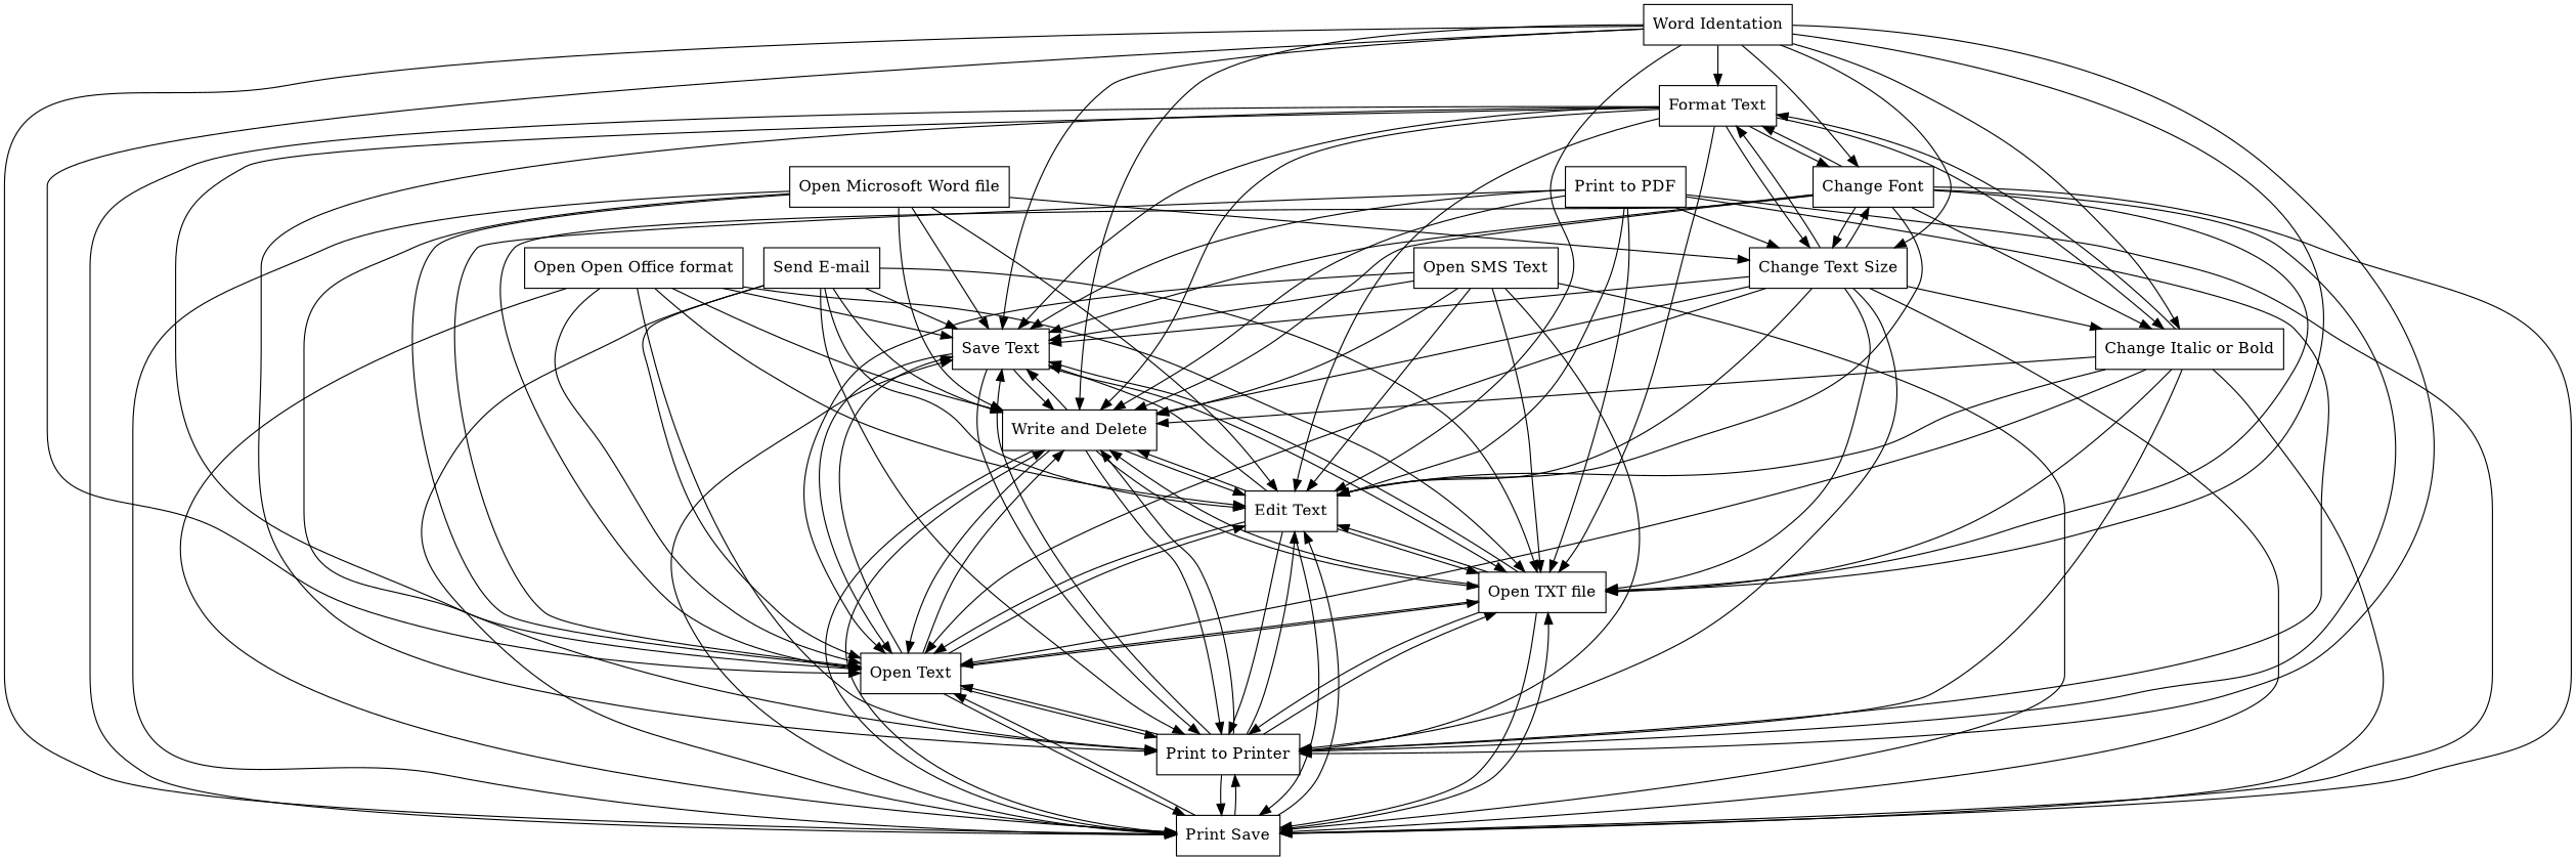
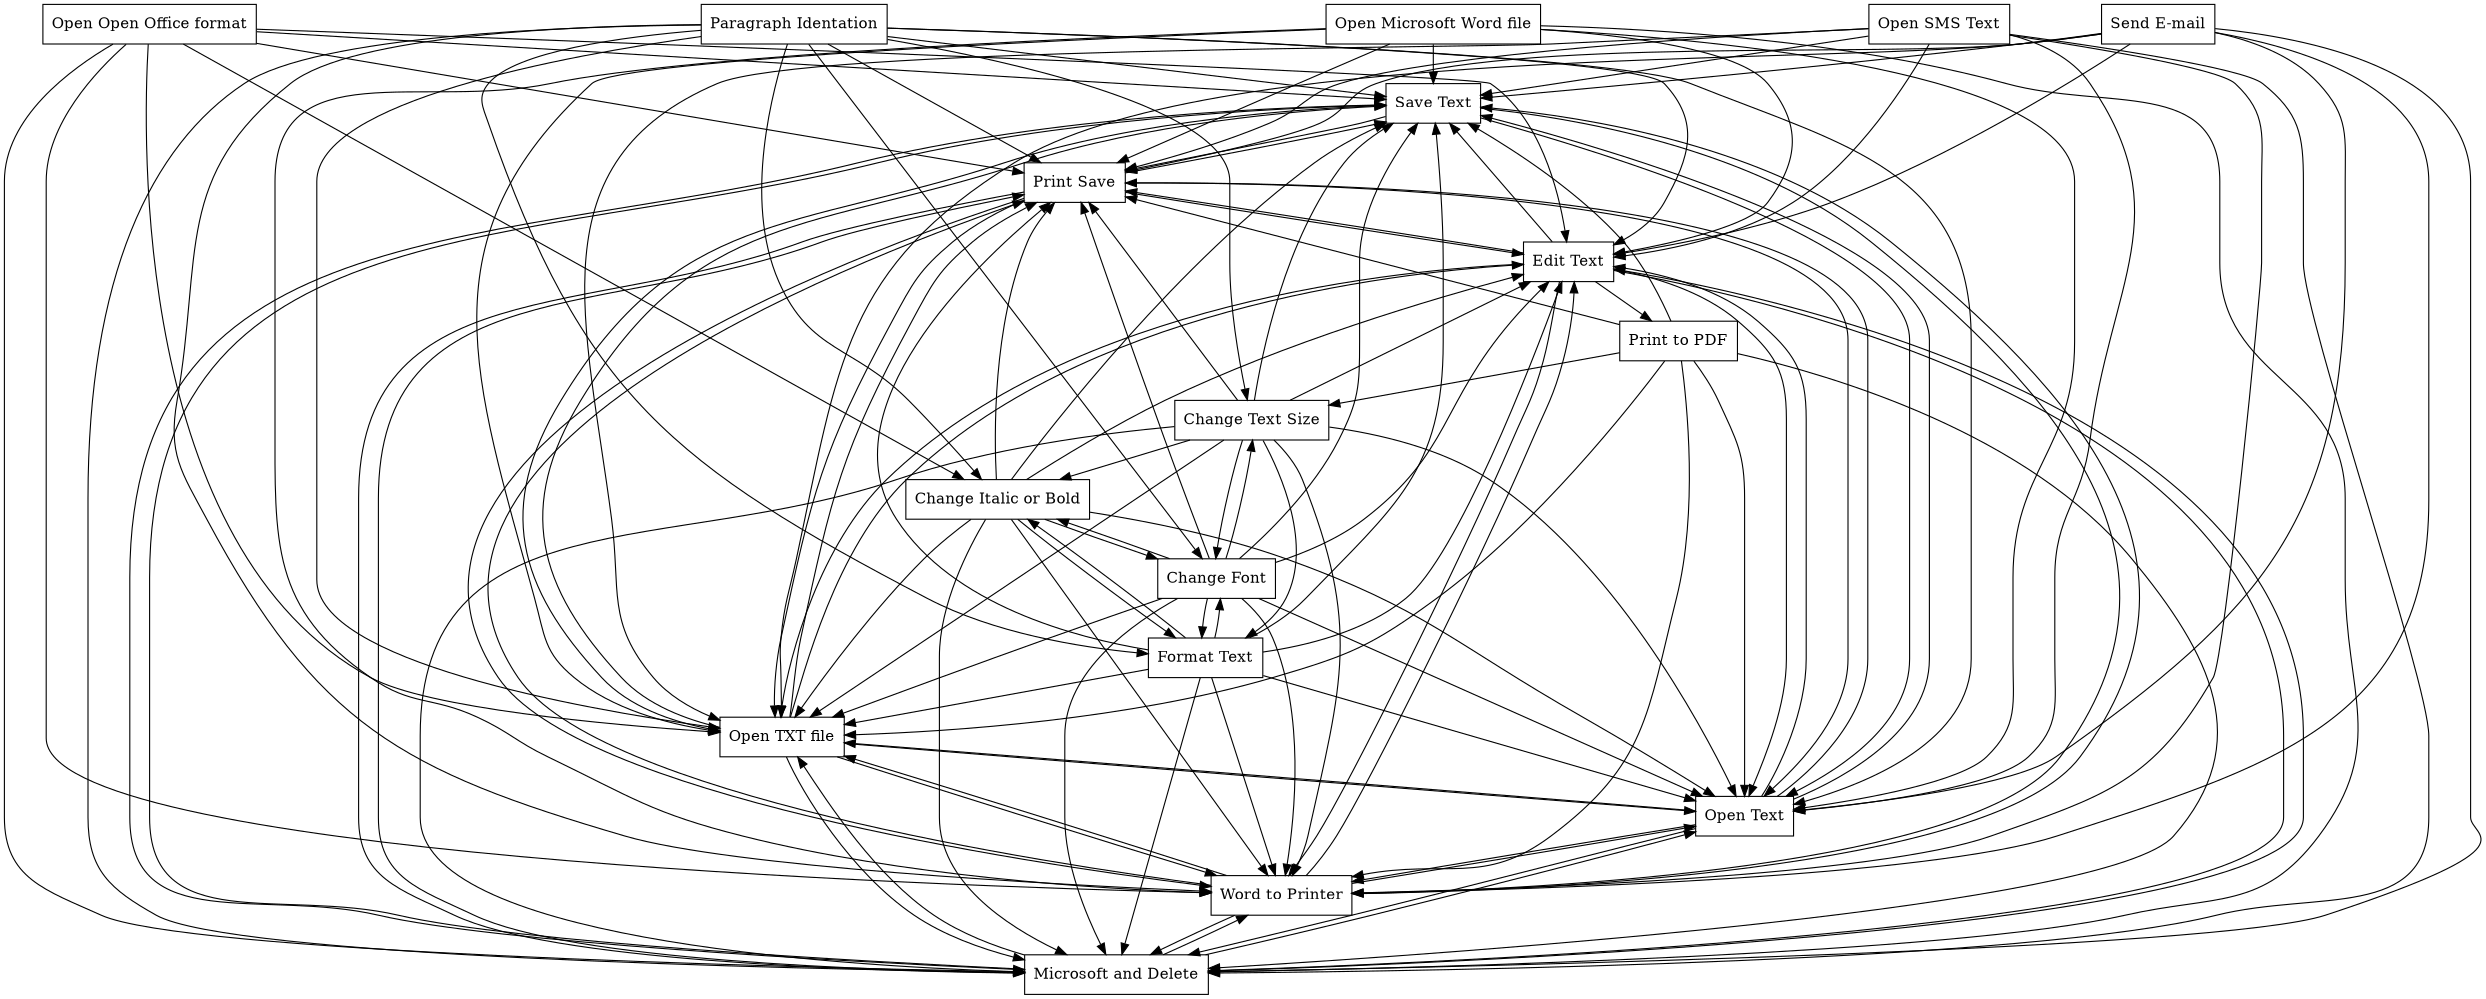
  digraph {
    rankdir=TB
    node [shape=box]
    edge [arrowhead=normal]
    n1 [label="Save Text"]
    n2 [label="Print Save"]
-   n3 [label="Write and Delete"]
-   n4 [label="Print to Printer"]
+   n3 [label="Microsoft and Delete"]
+   n4 [label="Word to Printer"]
    n5 [label="Open Text"]
    n6 [label="Open TXT file"]
    n7 [label="Edit Text"]
    n8 [label="Format Text"]
    n9 [label="Change Font"]
    n10 [label="Change Text Size"]
    n11 [label="Change Italic or Bold"]
    n12 [label="Print to PDF"]
    n13 [label="Open SMS Text"]
    n14 [label="Open Microsoft Word file"]
-   n15 [label="Word Identation"]
+   n15 [label="Paragraph Identation"]
    n16 [label="Open Open Office format"]
    n17 [label="Send E-mail"]
+   n1 -> n2
    n1 -> n3
    n1 -> n4
    n1 -> n5
    n1 -> n6
    n2 -> n1
    n2 -> n3
    n2 -> n4
    n2 -> n5
    n2 -> n6
    n2 -> n7
    n3 -> n1
    n3 -> n2
    n3 -> n4
    n3 -> n5
    n3 -> n6
    n3 -> n7
    n4 -> n1
    n4 -> n2
    n4 -> n3
    n4 -> n5
    n4 -> n6
    n4 -> n7
    n5 -> n1
    n5 -> n2
    n5 -> n3
    n5 -> n4
    n5 -> n6
    n5 -> n7
    n6 -> n1
    n6 -> n2
    n6 -> n3
    n6 -> n4
    n6 -> n5
    n6 -> n7
    n7 -> n1
    n7 -> n2
    n7 -> n3
    n7 -> n4
    n7 -> n5
    n7 -> n6
    n8 -> n1
    n8 -> n2
    n8 -> n3
    n8 -> n4
    n8 -> n5
    n8 -> n6
    n8 -> n7
    n8 -> n9
-   n8 -> n10
    n8 -> n11
    n9 -> n1
    n9 -> n2
    n9 -> n3
    n9 -> n4
    n9 -> n5
    n9 -> n6
    n9 -> n7
    n9 -> n8
    n9 -> n10
    n9 -> n11
    n10 -> n1
    n10 -> n2
    n10 -> n3
    n10 -> n4
    n10 -> n5
    n10 -> n6
    n10 -> n7
    n10 -> n8
    n10 -> n9
    n10 -> n11
+   n11 -> n1
    n11 -> n2
    n11 -> n3
    n11 -> n4
    n11 -> n5
    n11 -> n6
    n11 -> n7
    n11 -> n8
+   n11 -> n9
    n12 -> n1
    n12 -> n2
    n12 -> n3
    n12 -> n4
    n12 -> n5
    n12 -> n6
-   n12 -> n7
+   n7 -> n12
    n12 -> n10
    n13 -> n1
    n13 -> n2
    n13 -> n3
    n13 -> n4
    n13 -> n5
    n13 -> n6
    n13 -> n7
    n14 -> n1
    n14 -> n2
    n14 -> n3
    n14 -> n4
    n14 -> n5
-   n14 -> n10
+   n14 -> n6
    n14 -> n7
    n15 -> n1
    n15 -> n2
    n15 -> n3
    n15 -> n4
    n15 -> n5
    n15 -> n6
    n15 -> n7
    n15 -> n8
    n15 -> n9
    n15 -> n10
    n15 -> n11
    n16 -> n1
    n16 -> n2
    n16 -> n3
    n16 -> n4
-   n16 -> n5
+   n16 -> n11
    n16 -> n6
    n16 -> n7
    n17 -> n1
    n17 -> n2
    n17 -> n3
    n17 -> n4
    n17 -> n5
    n17 -> n6
    n17 -> n7
  }
